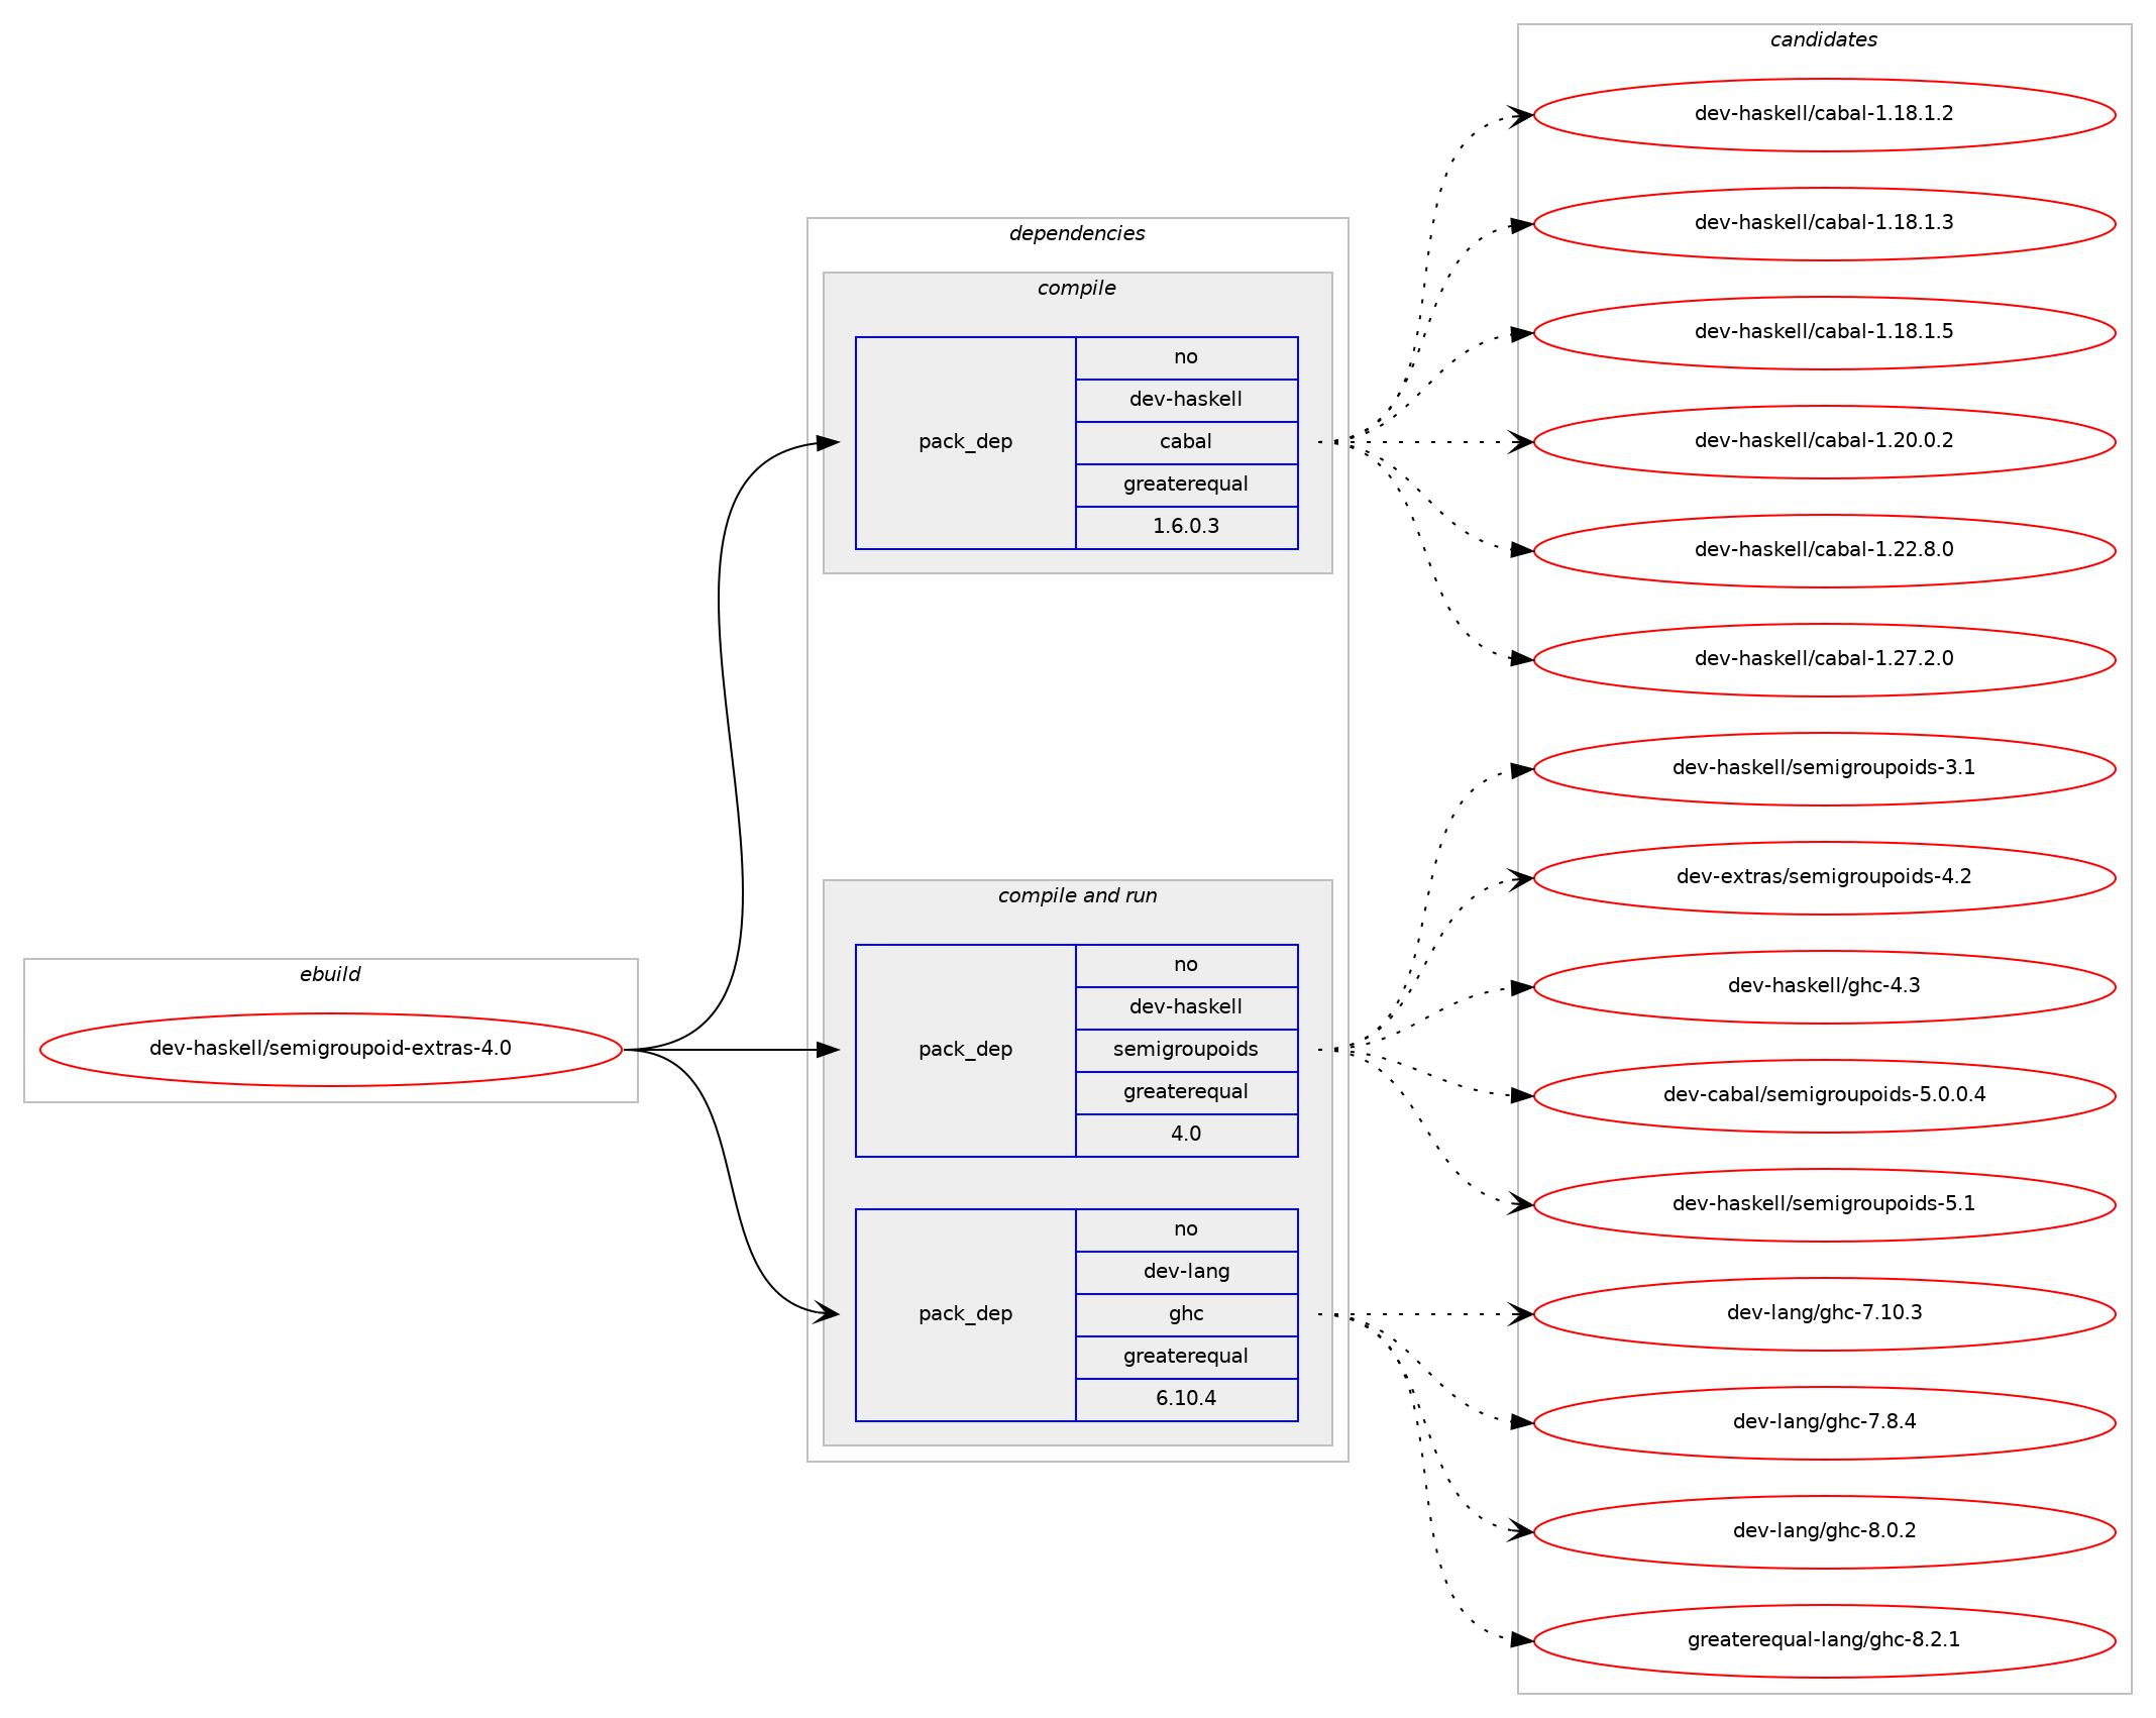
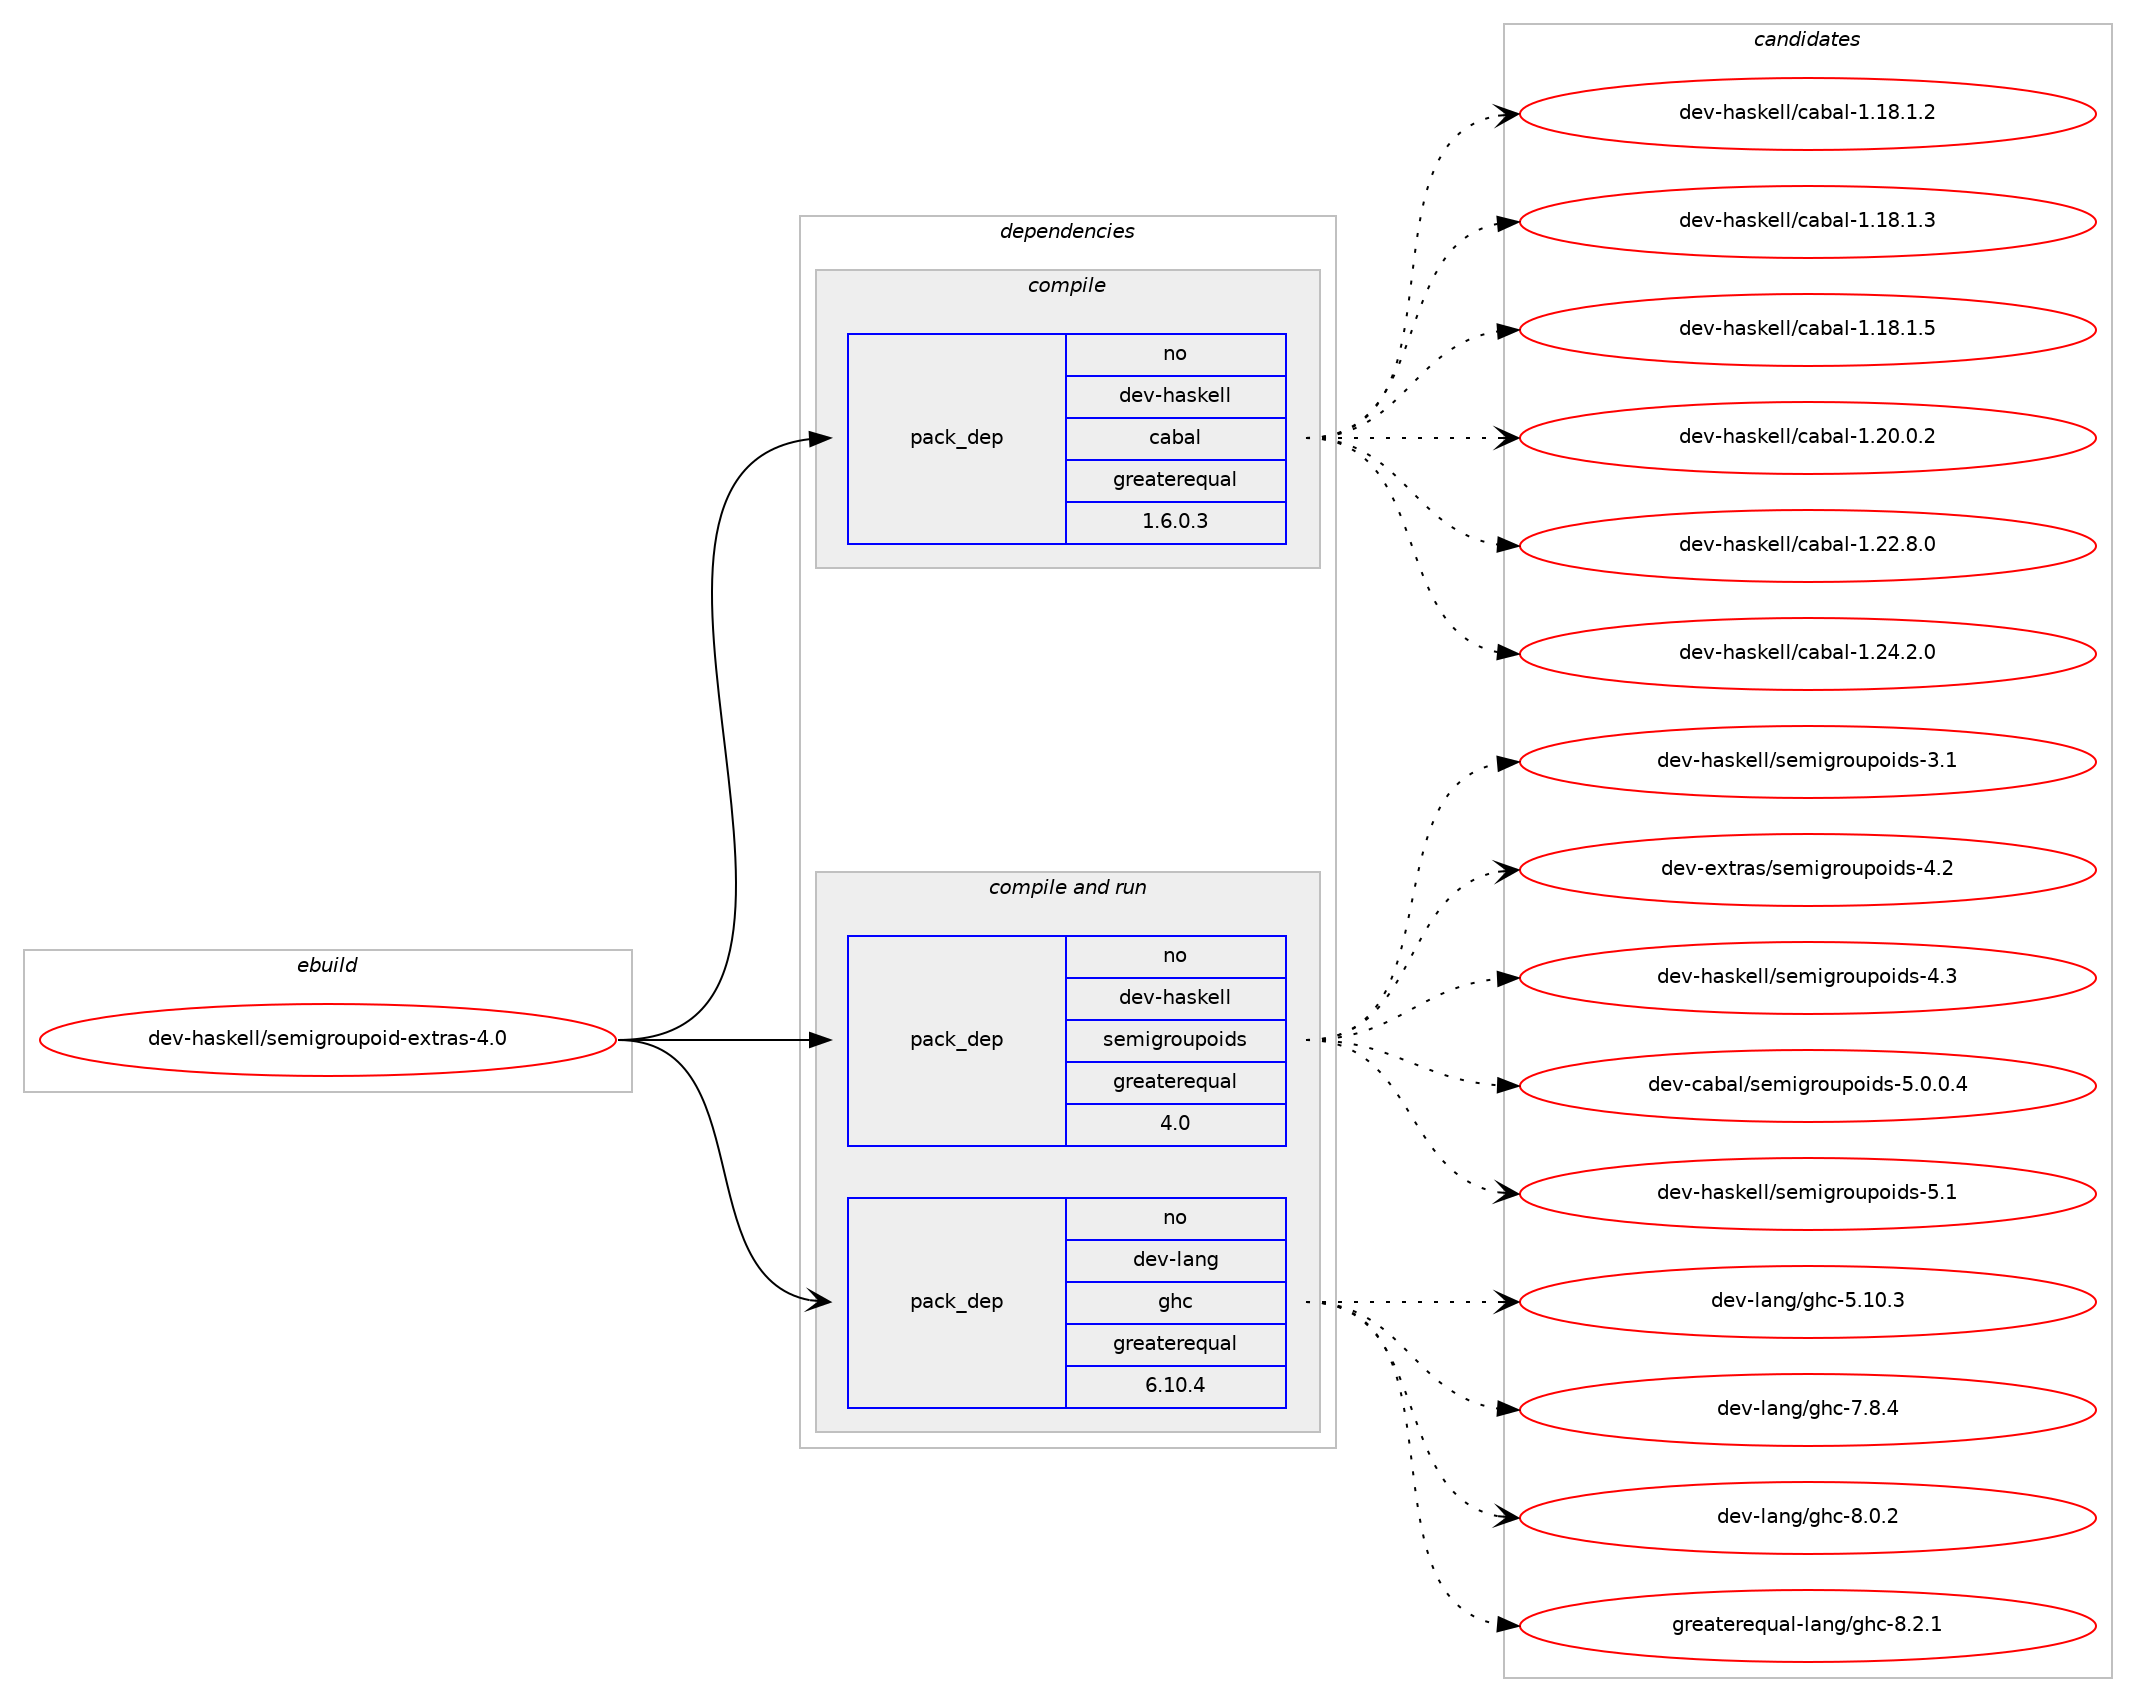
  digraph {
    compound=true
    concentrate=true
    fontname=Helvetica
    fontsize=10
    newrank=true
    rankdir=LR
    ranksep=1.5
    node [color=red fontname=Helvetica fontsize=10]
    edge [arrowhead=normal headport=w style=dotted tailport=e weight=100]
    n1 [label="dev-haskell/semigroupoid-extras-4.0" width=4]
    n2 [color=blue label=<<TABLE BORDER="0" CELLBORDER="1" CELLSPACING="0" CELLPADDING="4" WIDTH="220"><TR><TD ROWSPAN="6" CELLPADDING="30">pack_dep</TD></TR><TR><TD WIDTH="110">no</TD></TR><TR><TD>dev-haskell</TD></TR><TR><TD>cabal</TD></TR><TR><TD>greaterequal</TD></TR><TR><TD>1.6.0.3</TD></TR></TABLE>> shape=none]
    n3 [color=blue label=<<TABLE BORDER="0" CELLBORDER="1" CELLSPACING="0" CELLPADDING="4" WIDTH="220"><TR><TD ROWSPAN="6" CELLPADDING="30">pack_dep</TD></TR><TR><TD WIDTH="110">no</TD></TR><TR><TD>dev-haskell</TD></TR><TR><TD>semigroupoids</TD></TR><TR><TD>greaterequal</TD></TR><TR><TD>4.0</TD></TR></TABLE>> shape=none]
    n4 [color=blue label=<<TABLE BORDER="0" CELLBORDER="1" CELLSPACING="0" CELLPADDING="4" WIDTH="220"><TR><TD ROWSPAN="6" CELLPADDING="30">pack_dep</TD></TR><TR><TD WIDTH="110">no</TD></TR><TR><TD>dev-lang</TD></TR><TR><TD>ghc</TD></TR><TR><TD>greaterequal</TD></TR><TR><TD>6.10.4</TD></TR></TABLE>> shape=none]
    n5 [label="dev-haskell/cabal-1.18.1.2" width=4]
    n6 [label="dev-haskell/cabal-1.18.1.3" width=4]
    n7 [label="dev-haskell/cabal-1.18.1.5" width=4]
    n8 [label="dev-haskell/cabal-1.20.0.2" width=4]
    n9 [label="dev-haskell/cabal-1.22.8.0" width=4]
-   n10 [label="dev-haskell/cabal-1.27.2.0" width=4]
+   n10 [label="dev-haskell/cabal-1.24.2.0" width=4]
    n11 [label="dev-haskell/semigroupoids-3.1" width=4]
    n12 [label="dev-extras/semigroupoids-4.2" width=4]
-   n13 [label="dev-haskell/ghc-4.3" width=4]
+   n13 [label="dev-haskell/semigroupoids-4.3" width=4]
    n14 [label="dev-cabal/semigroupoids-5.0.0.4" width=4]
    n15 [label="dev-haskell/semigroupoids-5.1" width=4]
-   n16 [label="dev-lang/ghc-7.10.3" width=4]
+   n16 [label="dev-lang/ghc-5.10.3" width=4]
    n17 [label="dev-lang/ghc-7.8.4" width=4]
    n18 [label="dev-lang/ghc-8.0.2" width=4]
    n19 [label="greaterequal-lang/ghc-8.2.1" width=4]
    subgraph cluster_1 {
      color=gray
      label=<<i>ebuild</i>>
      rank=same
      n1
    }
    subgraph cluster_2 {
      color=gray
      label=<<i>dependencies</i>>
      subgraph cluster_3 {
        color=gray
        fillcolor="#eeeeee"
        label=<<i>compile</i>>
        style=filled
        subgraph sub_4 {
          color=gray
          fillcolor="#eeeeee"
          label=<<i>compile</i>>
          style=filled
          n2
        }
      }
      subgraph cluster_5 {
        color=gray
        fillcolor="#eeeeee"
        label=<<i>compile and run</i>>
        style=filled
        subgraph sub_6 {
          color=gray
          fillcolor="#eeeeee"
          label=<<i>compile and run</i>>
          style=filled
          n3
        }
        subgraph sub_7 {
          color=gray
          fillcolor="#eeeeee"
          label=<<i>compile and run</i>>
          style=filled
          n4
        }
      }
      subgraph cluster_8 {
        color=gray
        fillcolor="#eeeeee"
        label=<<i>run</i>>
        style=filled
      }
    }
    subgraph cluster_9 {
      color=gray
      label=<<i>candidates</i>>
      rank=same
      subgraph sub_10 {
        color=black
        label=<<i>candidates</i>>
        nodesep=1
        rank=same
        n5
        n6
        n7
        n8
        n9
        n10
      }
      subgraph sub_11 {
        color=black
        label=<<i>candidates</i>>
        nodesep=1
        rank=same
        n11
        n12
        n13
        n14
        n15
      }
      subgraph sub_12 {
        color=black
        label=<<i>candidates</i>>
        nodesep=1
        rank=same
        n16
        n17
        n18
        n19
      }
    }
    n1 -> n2 [style=solid weight=20]
    n1 -> n3 [style=solid weight=20]
    n1 -> n4 [arrowhead=vee style=solid weight=20]
    n2 -> n5 [arrowhead=vee]
    n2 -> n6
    n2 -> n7
    n2 -> n8 [arrowhead=vee]
    n2 -> n9
    n2 -> n10
    n3 -> n11
    n3 -> n12 [arrowhead=vee]
    n3 -> n13
    n3 -> n14
    n3 -> n15 [arrowhead=vee]
    n4 -> n16 [arrowhead=vee]
    n4 -> n17
    n4 -> n18 [arrowhead=vee]
    n4 -> n19
  }
